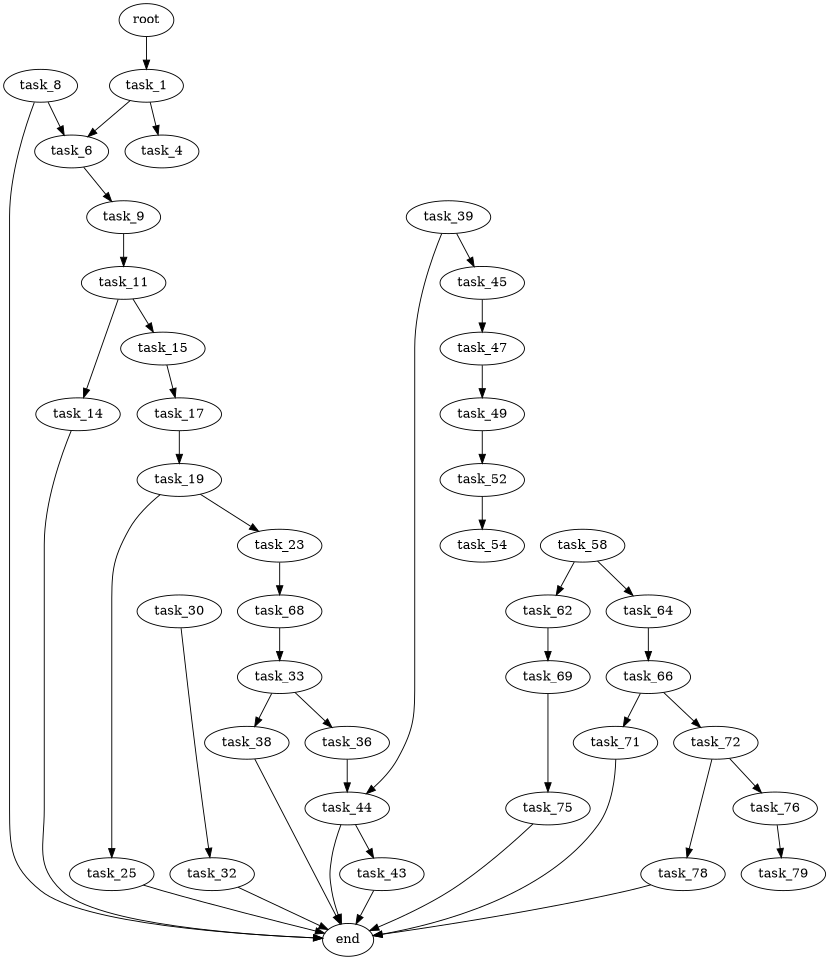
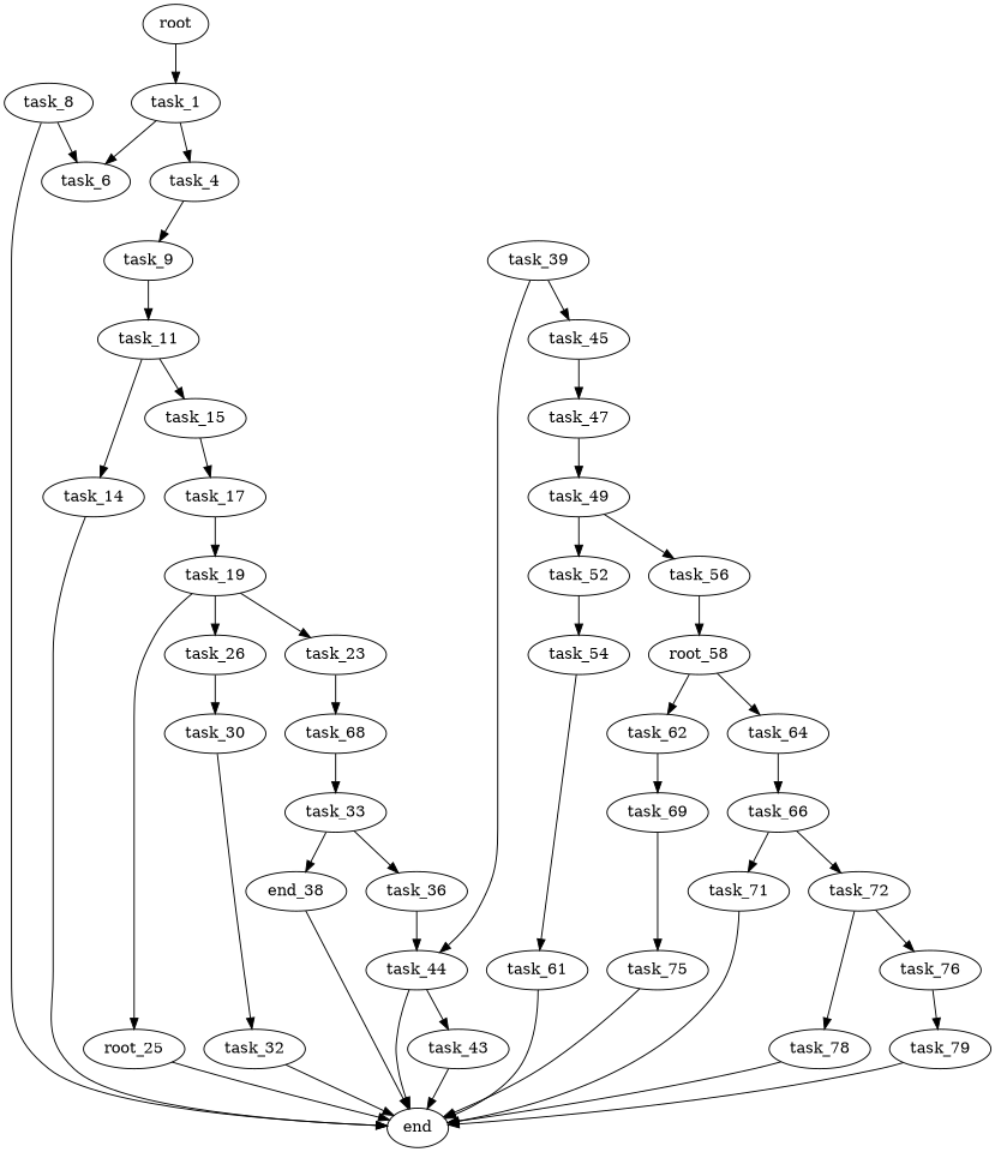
  digraph {
    root
    task_1
    task_4
    task_6
    task_9
    task_11
    task_8
    end
    task_14
    task_15
    task_17
    task_19
    task_23
-   task_25
+   task_25 [label=root_25]
+   task_26
    n16 [label=task_68]
    task_30
    task_33
    task_32
    task_36
-   task_38
+   task_38 [label=end_38]
    task_44
    task_39
    task_45
    task_43
    task_47
    task_49
    task_52
+   task_56
    task_54
-   task_58
+   task_58 [label=root_58]
+   task_61
    task_62
    task_64
    task_69
    task_66
    task_75
    task_71
    task_72
    task_76
    task_78
    task_79
    root -> task_1
    task_1 -> task_4
    task_1 -> task_6
-   task_6 -> task_9
+   task_4 -> task_9
    task_9 -> task_11
    task_11 -> task_14
    task_11 -> task_15
    task_8 -> task_6
    task_8 -> end
    task_14 -> end
    task_15 -> task_17
    task_17 -> task_19
    task_19 -> task_23
    task_19 -> task_25
+   task_19 -> task_26
    task_23 -> n16
    task_25 -> end
+   task_26 -> task_30
    n16 -> task_33
    task_30 -> task_32
    task_33 -> task_36
    task_33 -> task_38
    task_32 -> end
    task_36 -> task_44
    task_38 -> end
    task_44 -> end
    task_44 -> task_43
    task_39 -> task_44
    task_39 -> task_45
    task_45 -> task_47
    task_43 -> end
    task_47 -> task_49
    task_49 -> task_52
+   task_49 -> task_56
    task_52 -> task_54
+   task_56 -> task_58
+   task_54 -> task_61
    task_58 -> task_62
    task_58 -> task_64
+   task_61 -> end
    task_62 -> task_69
    task_64 -> task_66
    task_69 -> task_75
    task_66 -> task_71
    task_66 -> task_72
    task_75 -> end
    task_71 -> end
    task_72 -> task_76
    task_72 -> task_78
    task_76 -> task_79
    task_78 -> end
+   task_79 -> end
  }
